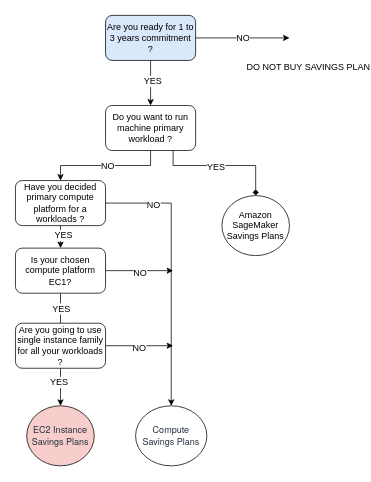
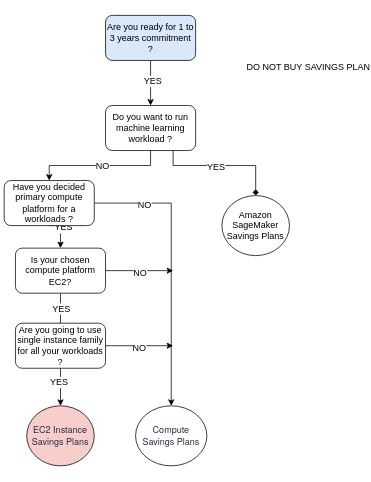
  <mxCell id="0" />
  <mxCell id="1" parent="0" />
  <mxCell id="2" style="edgeStyle=orthogonalEdgeStyle;rounded=0;orthogonalLoop=1;jettySize=auto;html=1;exitX=0.5;exitY=1;exitDx=0;exitDy=0;entryX=0.5;entryY=0;entryDx=0;entryDy=0;fontSize=12;" edge="1" parent="1" source="6" target="24"><mxGeometry relative="1" as="geometry" /></mxCell>
  <mxCell id="3" value="YES" style="edgeLabel;html=1;align=center;verticalAlign=middle;resizable=0;points=[];fontSize=12;" vertex="1" connectable="0" parent="2"><mxGeometry x="-0.233" y="3" relative="1" as="geometry"><mxPoint as="offset" /></mxGeometry></mxCell>
  <mxCell id="4" style="edgeStyle=orthogonalEdgeStyle;rounded=0;orthogonalLoop=1;jettySize=auto;html=1;exitX=1;exitY=0.5;exitDx=0;exitDy=0;fontSize=12;" edge="1" parent="1" source="6" target="19"><mxGeometry relative="1" as="geometry" /></mxCell>
  <mxCell id="5" value="NO" style="edgeLabel;html=1;align=center;verticalAlign=middle;resizable=0;points=[];fontSize=12;" vertex="1" connectable="0" parent="4"><mxGeometry x="-0.646" y="-1" relative="1" as="geometry"><mxPoint y="1" as="offset" /></mxGeometry></mxCell>
- <mxCell id="6" value="Have you decided primary compute platform for a workloads ?" style="rounded=1;whiteSpace=wrap;html=1;" vertex="1" parent="1"><mxGeometry x="20" y="240" width="120" height="60" as="geometry" /></mxCell>
+ <mxCell id="6" value="Have you decided primary compute platform for a workloads ?" style="rounded=1;whiteSpace=wrap;html=1;" vertex="1" parent="1"><mxGeometry x="5" y="240" width="120" height="60" as="geometry" /></mxCell>
  <mxCell id="7" style="edgeStyle=orthogonalEdgeStyle;rounded=0;orthogonalLoop=1;jettySize=auto;html=1;exitX=0.5;exitY=1;exitDx=0;exitDy=0;" edge="1" parent="1" source="11" target="6"><mxGeometry relative="1" as="geometry" /></mxCell>
  <mxCell id="8" value="NO" style="edgeLabel;html=1;align=center;verticalAlign=middle;resizable=0;points=[];fontSize=12;" vertex="1" connectable="0" parent="7"><mxGeometry x="-0.025" relative="1" as="geometry"><mxPoint as="offset" /></mxGeometry></mxCell>
  <mxCell id="9" style="edgeStyle=orthogonalEdgeStyle;rounded=0;orthogonalLoop=1;jettySize=auto;html=1;exitX=0.75;exitY=1;exitDx=0;exitDy=0;entryX=0.5;entryY=0;entryDx=0;entryDy=0;endArrow=diamond;" edge="1" parent="1" source="11" target="12"><mxGeometry relative="1" as="geometry"><mxPoint x="340" y="240" as="targetPoint" /><Array as="points"><mxPoint x="230" y="220" /><mxPoint x="340" y="220" /></Array></mxGeometry></mxCell>
  <mxCell id="10" value="YES" style="edgeLabel;html=1;align=center;verticalAlign=middle;resizable=0;points=[];fontSize=12;" vertex="1" connectable="0" parent="9"><mxGeometry x="-0.106" y="-1" relative="1" as="geometry"><mxPoint y="1" as="offset" /></mxGeometry></mxCell>
- <mxCell id="11" value="Do you want to run machine primary workload ?" style="rounded=1;whiteSpace=wrap;html=1;" vertex="1" parent="1"><mxGeometry x="140" y="140" width="120" height="60" as="geometry" /></mxCell>
+ <mxCell id="11" value="Do you want to run machine learning workload ?" style="rounded=1;whiteSpace=wrap;html=1;" vertex="1" parent="1"><mxGeometry x="140" y="140" width="120" height="60" as="geometry" /></mxCell>
  <mxCell id="12" value="Amazon SageMaker Savings Plans" style="ellipse;whiteSpace=wrap;html=1;" vertex="1" parent="1"><mxGeometry x="295" y="260" width="90" height="80" as="geometry" /></mxCell>
  <mxCell id="13" style="edgeStyle=orthogonalEdgeStyle;rounded=0;orthogonalLoop=1;jettySize=auto;html=1;exitX=0.5;exitY=1;exitDx=0;exitDy=0;entryX=0.5;entryY=0;entryDx=0;entryDy=0;fontSize=12;" edge="1" parent="1" source="17" target="18"><mxGeometry relative="1" as="geometry" /></mxCell>
  <mxCell id="14" value="YES" style="edgeLabel;html=1;align=center;verticalAlign=middle;resizable=0;points=[];fontSize=12;" vertex="1" connectable="0" parent="13"><mxGeometry x="-0.3" y="-3" relative="1" as="geometry"><mxPoint as="offset" /></mxGeometry></mxCell>
  <mxCell id="15" style="edgeStyle=orthogonalEdgeStyle;rounded=0;orthogonalLoop=1;jettySize=auto;html=1;exitX=1;exitY=0.5;exitDx=0;exitDy=0;fontSize=12;" edge="1" parent="1" source="17"><mxGeometry relative="1" as="geometry"><mxPoint x="230" y="460" as="targetPoint" /></mxGeometry></mxCell>
  <mxCell id="16" value="NO" style="edgeLabel;html=1;align=center;verticalAlign=middle;resizable=0;points=[];fontSize=12;" vertex="1" connectable="0" parent="15"><mxGeometry x="-0.022" y="-1" relative="1" as="geometry"><mxPoint y="1" as="offset" /></mxGeometry></mxCell>
  <mxCell id="17" value="Are you going to use single instance family for all your workloads ?" style="rounded=1;whiteSpace=wrap;html=1;" vertex="1" parent="1"><mxGeometry x="20" y="430" width="120" height="60" as="geometry" /></mxCell>
  <mxCell id="18" value="&lt;span style=&quot;box-sizing: border-box; font-family: AmazonEmberBold, &amp;quot;Helvetica Neue Bold&amp;quot;, &amp;quot;Helvetica Neue&amp;quot;, Helvetica, Arial, sans-serif; color: rgb(35, 47, 62); text-align: left;&quot;&gt;&lt;font style=&quot;font-size: 12px;&quot;&gt;EC2 Instance Savings Plans&lt;/font&gt;&lt;/span&gt;" style="ellipse;whiteSpace=wrap;html=1;fillColor=#f8cecc;" vertex="1" parent="1"><mxGeometry x="35" y="540" width="90" height="80" as="geometry" /></mxCell>
  <mxCell id="19" value="&lt;span style=&quot;box-sizing: border-box; font-family: AmazonEmberBold, &amp;quot;Helvetica Neue Bold&amp;quot;, &amp;quot;Helvetica Neue&amp;quot;, Helvetica, Arial, sans-serif; color: rgb(35, 47, 62); text-align: left;&quot;&gt;&lt;font style=&quot;font-size: 12px;&quot;&gt;Compute Savings Plans&lt;/font&gt;&lt;/span&gt;" style="ellipse;whiteSpace=wrap;html=1;fontSize=12;" vertex="1" parent="1"><mxGeometry x="180" y="540" width="95" height="80" as="geometry" /></mxCell>
  <mxCell id="20" style="edgeStyle=orthogonalEdgeStyle;rounded=0;orthogonalLoop=1;jettySize=auto;html=1;exitX=0.5;exitY=1;exitDx=0;exitDy=0;fontSize=12;endArrow=none;" edge="1" parent="1" source="24" target="17"><mxGeometry relative="1" as="geometry" /></mxCell>
  <mxCell id="21" value="YES" style="edgeLabel;html=1;align=center;verticalAlign=middle;resizable=0;points=[];fontSize=12;" vertex="1" connectable="0" parent="20"><mxGeometry x="0.38" y="1" relative="1" as="geometry"><mxPoint x="-1" y="-8" as="offset" /></mxGeometry></mxCell>
  <mxCell id="22" style="edgeStyle=orthogonalEdgeStyle;rounded=0;orthogonalLoop=1;jettySize=auto;html=1;exitX=1;exitY=0.5;exitDx=0;exitDy=0;fontSize=12;" edge="1" parent="1" source="24"><mxGeometry relative="1" as="geometry"><mxPoint x="230" y="360" as="targetPoint" /></mxGeometry></mxCell>
  <mxCell id="23" value="NO" style="edgeLabel;html=1;align=center;verticalAlign=middle;resizable=0;points=[];fontSize=12;" vertex="1" connectable="0" parent="22"><mxGeometry x="0.022" y="-1" relative="1" as="geometry"><mxPoint y="1" as="offset" /></mxGeometry></mxCell>
- <mxCell id="24" value="Is your chosen compute platform EC1?" style="rounded=1;whiteSpace=wrap;html=1;" vertex="1" parent="1"><mxGeometry x="20" y="330" width="120" height="60" as="geometry" /></mxCell>
+ <mxCell id="24" value="Is your chosen compute platform EC2?" style="rounded=1;whiteSpace=wrap;html=1;" vertex="1" parent="1"><mxGeometry x="20" y="330" width="120" height="60" as="geometry" /></mxCell>
  <mxCell id="25" style="edgeStyle=orthogonalEdgeStyle;rounded=0;orthogonalLoop=1;jettySize=auto;html=1;exitX=0.5;exitY=1;exitDx=0;exitDy=0;fontSize=12;" edge="1" parent="1" source="28" target="11"><mxGeometry relative="1" as="geometry" /></mxCell>
  <mxCell id="26" value="YES" style="edgeLabel;html=1;align=center;verticalAlign=middle;resizable=0;points=[];fontSize=12;" vertex="1" connectable="0" parent="25"><mxGeometry x="-0.117" y="2" relative="1" as="geometry"><mxPoint y="1" as="offset" /></mxGeometry></mxCell>
- <mxCell id="27" value="NO" style="edgeStyle=orthogonalEdgeStyle;rounded=0;orthogonalLoop=1;jettySize=auto;html=1;exitX=1;exitY=0.5;exitDx=0;exitDy=0;entryX=0;entryY=0.5;entryDx=0;entryDy=0;fontSize=12;" edge="1" parent="1" source="28" target="29"><mxGeometry relative="1" as="geometry" /></mxCell>
  <mxCell id="28" value="Are you ready for 1 to 3 years commitment ?" style="rounded=1;whiteSpace=wrap;html=1;fillColor=#dae8fc;" vertex="1" parent="1"><mxGeometry x="140" y="20" width="120" height="60" as="geometry" /></mxCell>
  <mxCell id="29" value="DO NOT BUY SAVINGS PLAN" style="shape=image;html=1;verticalAlign=top;verticalLabelPosition=bottom;labelBackgroundColor=#ffffff;imageAspect=0;aspect=fixed;image=https://cdn1.iconfinder.com/data/icons/ionicons-fill-vol-2/512/stop-circle-128.png;fontSize=12;" vertex="1" parent="1"><mxGeometry x="385" y="25" width="50" height="50" as="geometry" /></mxCell>
